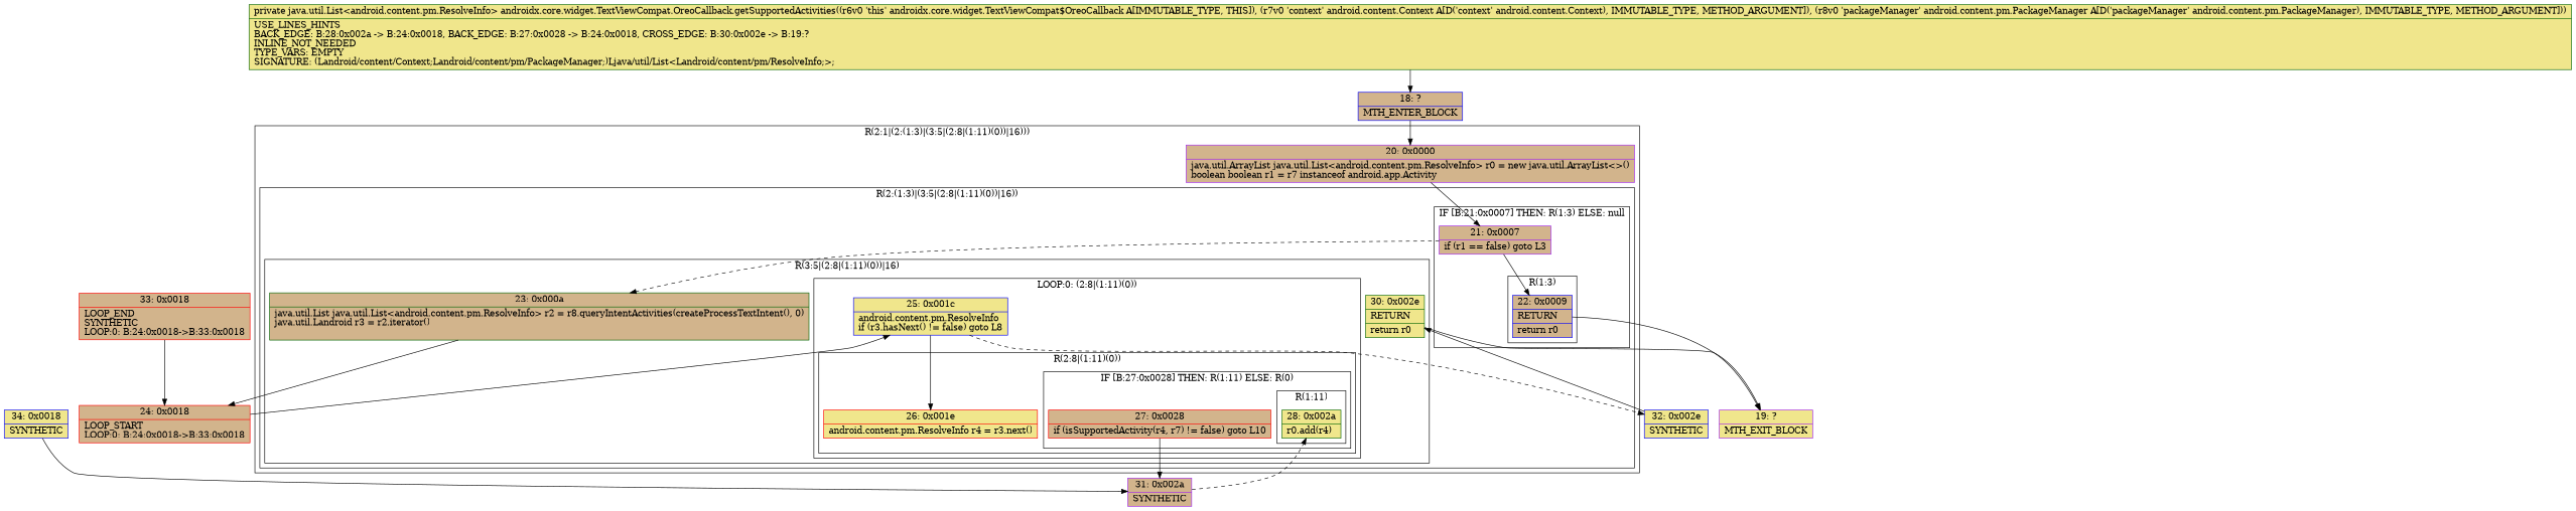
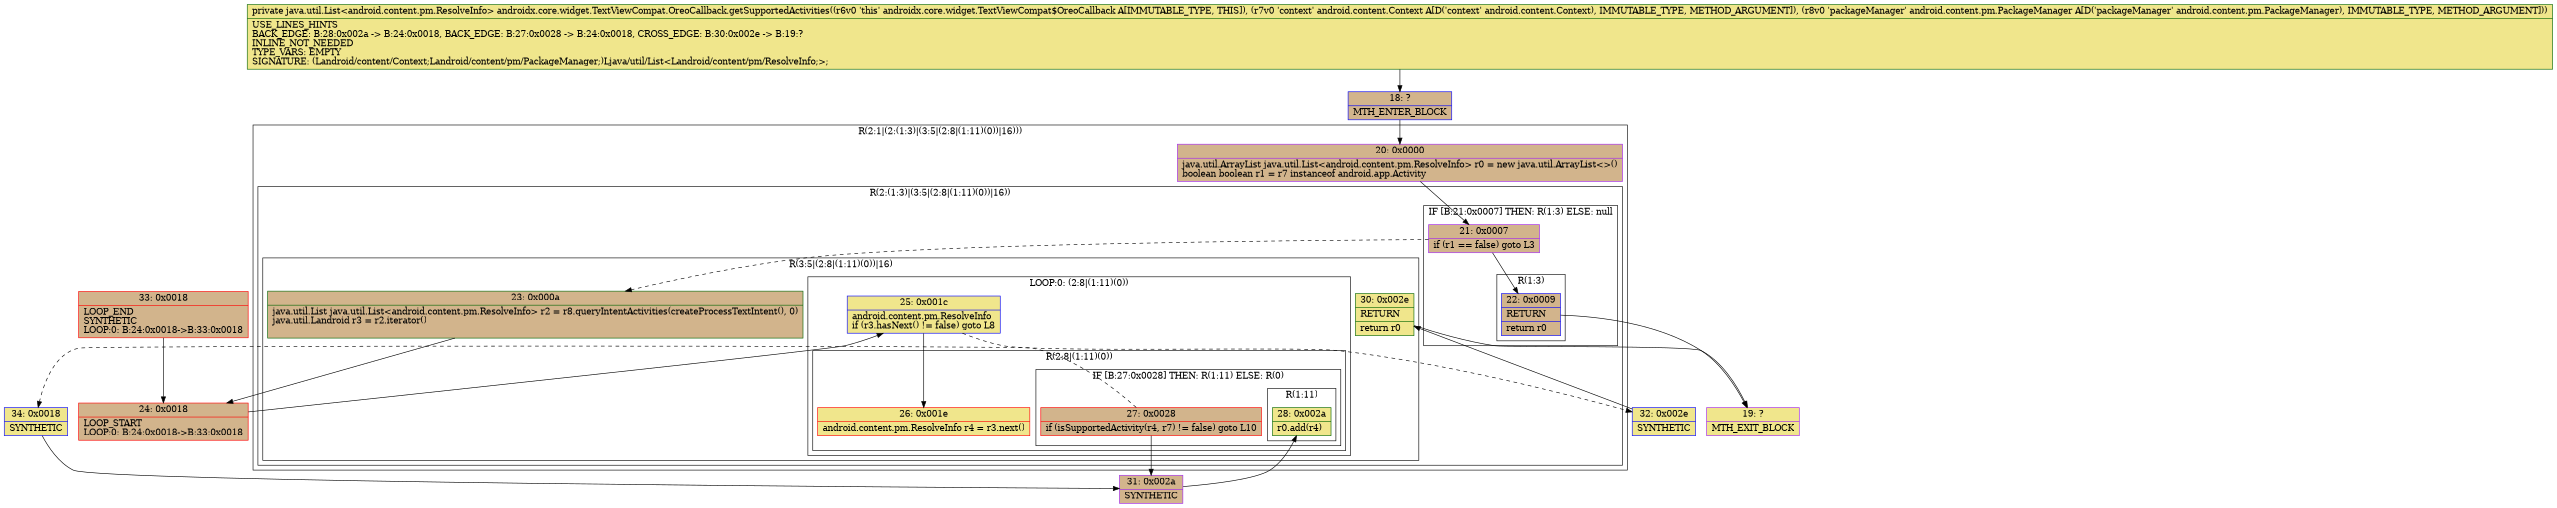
  digraph {
    node [color=blue fillcolor=tan shape=record style=filled]
    n1 [label="{22\:\ 0x0009|RETURN\l|return r0\l}"]
    n2 [color=purple label="{21\:\ 0x0007|if (r1 == false) goto L3\l}"]
    n3 [color=darkgreen fillcolor=khaki label="{28\:\ 0x002a|r0.add(r4)\l}"]
    n4 [color=red label="{27\:\ 0x0028|if (isSupportedActivity(r4, r7) != false) goto L10\l}"]
    n5 [color=red fillcolor=khaki label="{26\:\ 0x001e|android.content.pm.ResolveInfo r4 = r3.next()\l}"]
    n6 [fillcolor=khaki label="{25\:\ 0x001c|android.content.pm.ResolveInfo \lif (r3.hasNext() != false) goto L8\l}"]
    n7 [color=darkgreen label="{23\:\ 0x000a|java.util.List java.util.List\<android.content.pm.ResolveInfo\> r2 = r8.queryIntentActivities(createProcessTextIntent(), 0)\ljava.util.Landroid r3 = r2.iterator()\l\l}"]
    n8 [color=darkgreen fillcolor=khaki label="{30\:\ 0x002e|RETURN\l|return r0\l}"]
    n9 [color=purple label="{20\:\ 0x0000|java.util.ArrayList java.util.List\<android.content.pm.ResolveInfo\> r0 = new java.util.ArrayList\<\>()\lboolean boolean r1 = r7 instanceof android.app.Activity\l}"]
    n10 [color=purple fillcolor=khaki label="{19\:\ ?|MTH_EXIT_BLOCK\l}"]
    n11 [color=purple label="{31\:\ 0x002a|SYNTHETIC\l}"]
    n12 [fillcolor=khaki label="{34\:\ 0x0018|SYNTHETIC\l}"]
    n13 [fillcolor=khaki label="{32\:\ 0x002e|SYNTHETIC\l}"]
    n14 [color=red label="{24\:\ 0x0018|LOOP_START\lLOOP:0: B:24:0x0018\-\>B:33:0x0018\l}"]
    n15 [label="{18\:\ ?|MTH_ENTER_BLOCK\l}"]
    n16 [color=red label="{33\:\ 0x0018|LOOP_END\lSYNTHETIC\lLOOP:0: B:24:0x0018\-\>B:33:0x0018\l}"]
    n17 [color=darkgreen fillcolor=khaki label="{private java.util.List\<android.content.pm.ResolveInfo\> androidx.core.widget.TextViewCompat.OreoCallback.getSupportedActivities((r6v0 'this' androidx.core.widget.TextViewCompat$OreoCallback A[IMMUTABLE_TYPE, THIS]), (r7v0 'context' android.content.Context A[D('context' android.content.Context), IMMUTABLE_TYPE, METHOD_ARGUMENT]), (r8v0 'packageManager' android.content.pm.PackageManager A[D('packageManager' android.content.pm.PackageManager), IMMUTABLE_TYPE, METHOD_ARGUMENT]))  | USE_LINES_HINTS\lBACK_EDGE: B:28:0x002a \-\> B:24:0x0018, BACK_EDGE: B:27:0x0028 \-\> B:24:0x0018, CROSS_EDGE: B:30:0x002e \-\> B:19:?\lINLINE_NOT_NEEDED\lTYPE_VARS: EMPTY\lSIGNATURE: (Landroid\/content\/Context;Landroid\/content\/pm\/PackageManager;)Ljava\/util\/List\<Landroid\/content\/pm\/ResolveInfo;\>;\l}"]
    subgraph cluster_1 {
      label="R(2:1|(2:(1:3)|(3:5|(2:8|(1:11)(0))|16)))"
      n9
      subgraph cluster_2 {
        label="R(2:(1:3)|(3:5|(2:8|(1:11)(0))|16))"
        subgraph cluster_3 {
          label="IF [B:21:0x0007] THEN: R(1:3) ELSE: null"
          n2
          subgraph cluster_4 {
            label="R(1:3)"
            n1
          }
        }
        subgraph cluster_5 {
          label="R(3:5|(2:8|(1:11)(0))|16)"
          n7
          n8
          subgraph cluster_6 {
            label="LOOP:0: (2:8|(1:11)(0))"
            n6
            subgraph cluster_7 {
              label="R(2:8|(1:11)(0))"
              n5
              subgraph cluster_8 {
                label="IF [B:27:0x0028] THEN: R(1:11) ELSE: R(0)"
                n4
                subgraph cluster_9 {
                  label="R(1:11)"
                  n3
                }
                subgraph cluster_10 {
                  label="R(0)"
                }
              }
            }
          }
        }
      }
    }
    n1 -> n10
    n2 -> n1
    n2 -> n7 [style=dashed]
    n4 -> n11
+   n4 -> n12 [style=dashed]
    n6 -> n5
    n6 -> n13 [style=dashed]
    n7 -> n14
    n8 -> n10
    n9 -> n2
-   n11 -> n3 [style=dashed]
+   n11 -> n3
    n12 -> n11
    n13 -> n8
    n14 -> n6
    n15 -> n9
    n16 -> n14
    n17 -> n15
  }
